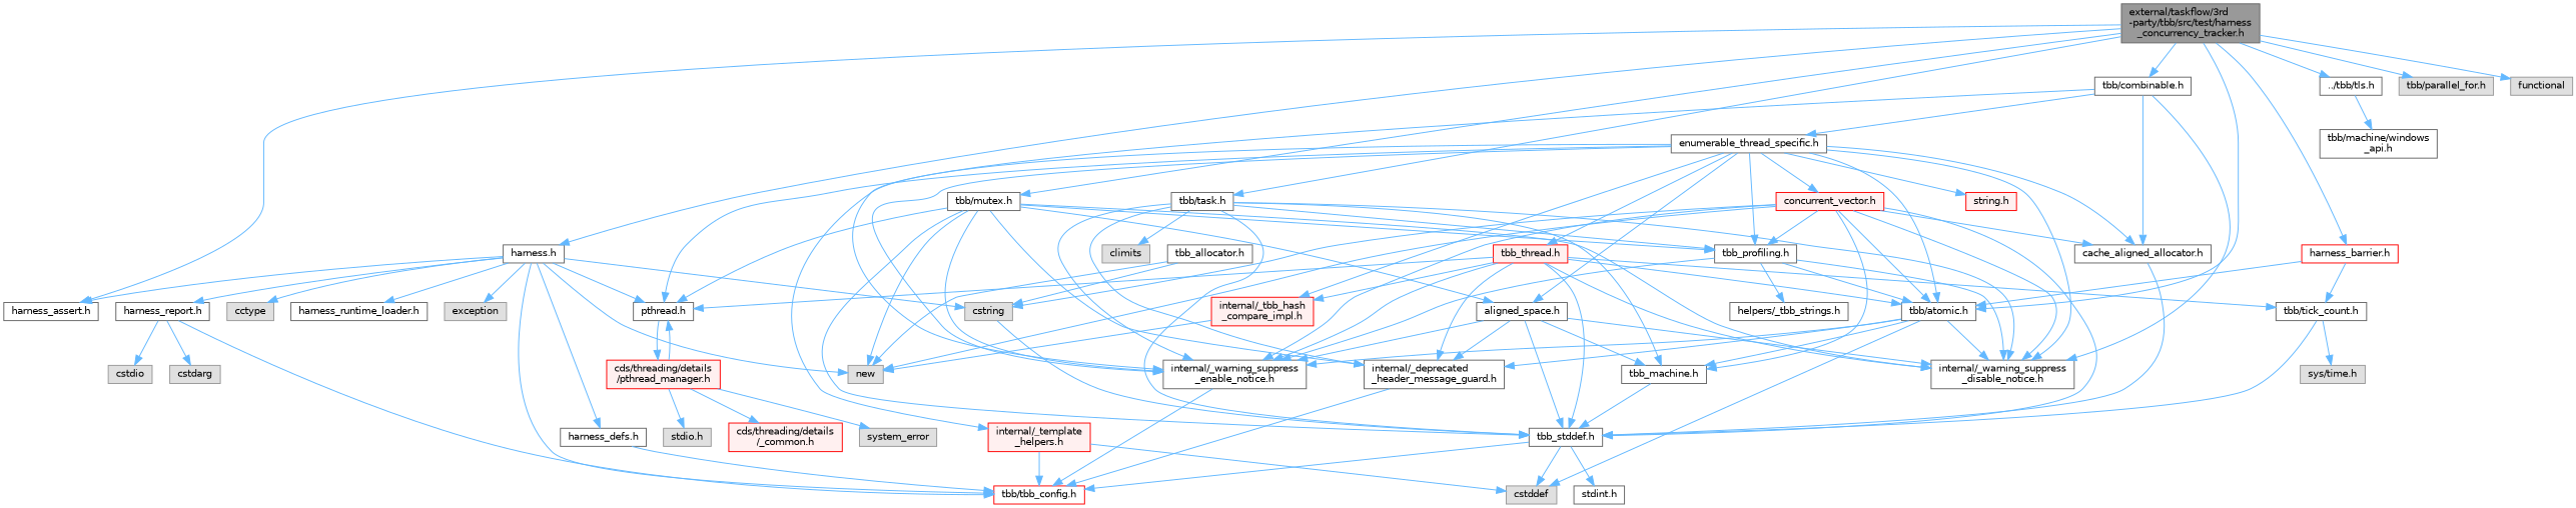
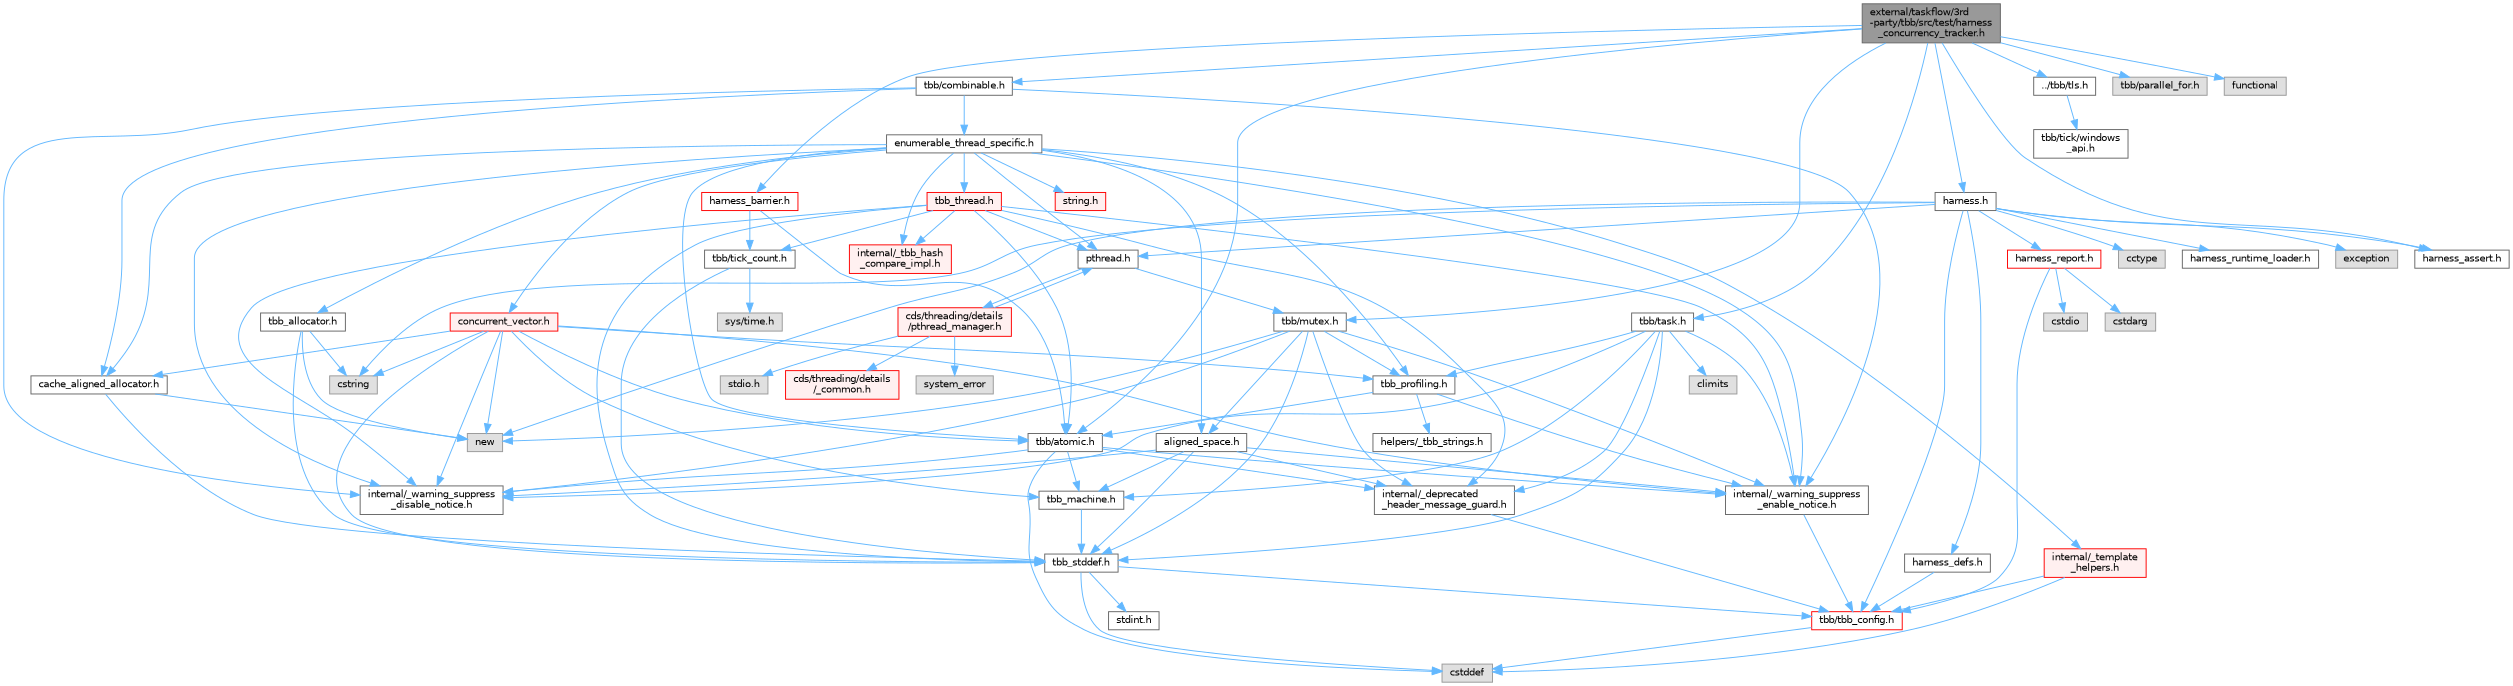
  digraph {
    fontname="DejaVu Sans"
    node [color=grey40 fillcolor=white fontname="DejaVu Sans" fontsize=10 shape=box style=filled]
    edge [color=steelblue1 fontname="DejaVu Sans" fontsize=10 labelfontname=Helvetica labelfontsize=10 style=solid]
    n1 [color=gray40 fillcolor=grey60 fontcolor=black height=0.2 label="external/taskflow/3rd\l-party/tbb/src/test/harness\l_concurrency_tracker.h" width=0.4]
    n2 [height=0.2 label="harness_assert.h" width=0.4]
    n3 [color=red height=0.2 label="harness_barrier.h" width=0.4]
    n4 [height=0.2 label="tbb/atomic.h" width=0.4]
    n5 [height=0.2 label="../tbb/tls.h" width=0.4]
    n6 [height=0.2 label="tbb/mutex.h" width=0.4]
    n7 [height=0.2 label="tbb/task.h" width=0.4]
    n8 [height=0.2 label="tbb/combinable.h" width=0.4]
    n9 [color=grey60 fillcolor="#E0E0E0" height=0.2 label="tbb/parallel_for.h" width=0.4]
    n10 [color=grey60 fillcolor="#E0E0E0" height=0.2 label=functional width=0.4]
    n11 [height=0.2 label="harness.h" width=0.4]
    n12 [height=0.2 label="tbb/tick_count.h" width=0.4]
    n13 [height=0.2 label="internal/_deprecated\l_header_message_guard.h" width=0.4]
    n14 [color=grey60 fillcolor="#E0E0E0" height=0.2 label=cstddef width=0.4]
    n15 [height=0.2 label="internal/_warning_suppress\l_enable_notice.h" width=0.4]
    n16 [height=0.2 label="tbb_machine.h" width=0.4]
    n17 [height=0.2 label="internal/_warning_suppress\l_disable_notice.h" width=0.4]
-   n18 [height=0.2 label="tbb/machine/windows\l_api.h" width=0.4]
+   n18 [height=0.2 label="tbb/tick/windows\l_api.h" width=0.4]
    n19 [height=0.2 label="tbb_stddef.h" width=0.4]
    n20 [height=0.2 label="pthread.h" width=0.4]
    n21 [color=grey60 fillcolor="#E0E0E0" height=0.2 label=new width=0.4]
    n22 [height=0.2 label="aligned_space.h" width=0.4]
    n23 [height=0.2 label="tbb_profiling.h" width=0.4]
    n24 [color=grey60 fillcolor="#E0E0E0" height=0.2 label=climits width=0.4]
    n25 [height=0.2 label="enumerable_thread_specific.h" width=0.4]
    n26 [height=0.2 label="cache_aligned_allocator.h" width=0.4]
    n27 [color=red height=0.2 label="tbb/tbb_config.h" width=0.4]
    n28 [color=grey60 fillcolor="#E0E0E0" height=0.2 label=cstring width=0.4]
    n29 [height=0.2 label="harness_defs.h" width=0.4]
    n30 [color=grey60 fillcolor="#E0E0E0" height=0.2 label=cctype width=0.4]
    n31 [height=0.2 label="harness_runtime_loader.h" width=0.4]
-   n32 [height=0.2 label="harness_report.h" width=0.4]
+   n32 [color=red height=0.2 label="harness_report.h" width=0.4]
    n33 [color=grey60 fillcolor="#E0E0E0" height=0.2 label=exception width=0.4]
    n34 [color=grey60 fillcolor="#E0E0E0" height=0.2 label="sys/time.h" width=0.4]
    n35 [height=0.2 label="stdint.h" width=0.4]
    n36 [color=red fillcolor="#FFF0F0" height=0.2 label="cds/threading/details\l/pthread_manager.h" width=0.4]
    n37 [height=0.2 label="helpers/_tbb_strings.h" width=0.4]
    n38 [color=grey60 fillcolor="#E0E0E0" height=0.2 label=system_error width=0.4]
    n39 [color=grey60 fillcolor="#E0E0E0" height=0.2 label="stdio.h" width=0.4]
    n40 [color=red fillcolor="#FFF0F0" height=0.2 label="cds/threading/details\l/_common.h" width=0.4]
    n41 [color=red fillcolor="#FFF0F0" height=0.2 label="concurrent_vector.h" width=0.4]
    n42 [color=red fillcolor="#FFF0F0" height=0.2 label="tbb_thread.h" width=0.4]
    n43 [color=red fillcolor="#FFF0F0" height=0.2 label="internal/_tbb_hash\l_compare_impl.h" width=0.4]
    n44 [height=0.2 label="tbb_allocator.h" width=0.4]
    n45 [color=red fillcolor="#FFF0F0" height=0.2 label="internal/_template\l_helpers.h" width=0.4]
    n46 [color=red fillcolor="#FFF0F0" height=0.2 label="string.h" width=0.4]
    n47 [color=grey60 fillcolor="#E0E0E0" height=0.2 label=cstdio width=0.4]
    n48 [color=grey60 fillcolor="#E0E0E0" height=0.2 label=cstdarg width=0.4]
    n1 -> n2
    n1 -> n3
    n1 -> n4
    n1 -> n5
    n1 -> n6
    n1 -> n7
    n1 -> n8
    n1 -> n9
    n1 -> n10
    n1 -> n11
    n3 -> n4
    n3 -> n12
    n4 -> n13
    n4 -> n14
    n4 -> n15
    n4 -> n16
    n4 -> n17
    n5 -> n18
    n6 -> n13
    n6 -> n15
    n6 -> n17
    n6 -> n19
-   n6 -> n20
+   n20 -> n6
    n6 -> n21
    n6 -> n22
    n6 -> n23
    n7 -> n13
    n7 -> n15
    n7 -> n16
    n7 -> n17
    n7 -> n19
    n7 -> n23
    n7 -> n24
    n8 -> n15
    n8 -> n17
    n8 -> n25
    n8 -> n26
    n11 -> n2
    n11 -> n20
    n11 -> n21
    n11 -> n27
    n11 -> n28
    n11 -> n29
    n11 -> n30
    n11 -> n31
    n11 -> n32
    n11 -> n33
    n12 -> n19
    n12 -> n34
    n13 -> n27
    n15 -> n27
    n16 -> n19
    n19 -> n14
    n19 -> n27
    n19 -> n35
    n20 -> n36
    n22 -> n13
    n22 -> n15
    n22 -> n16
    n22 -> n17
    n22 -> n19
    n23 -> n4
    n23 -> n15
-   n23 -> n17
    n23 -> n37
    n25 -> n4
    n25 -> n15
    n25 -> n17
    n25 -> n20
    n25 -> n22
    n25 -> n23
    n25 -> n26
    n25 -> n41
    n25 -> n42
    n25 -> n43
+   n25 -> n44
    n25 -> n45
    n25 -> n46
    n26 -> n19
-   n43 -> n21
+   n26 -> n21
+   n27 -> n14
    n29 -> n27
    n32 -> n27
    n32 -> n47
    n32 -> n48
    n36 -> n20
    n36 -> n38
    n36 -> n39
    n36 -> n40
    n41 -> n4
    n41 -> n15
    n41 -> n16
    n41 -> n17
    n41 -> n19
    n41 -> n21
    n41 -> n23
    n41 -> n26
    n41 -> n28
    n42 -> n4
    n42 -> n12
    n42 -> n13
    n42 -> n15
    n42 -> n17
    n42 -> n19
    n42 -> n20
    n42 -> n43
-   n28 -> n19
+   n44 -> n19
    n44 -> n21
    n44 -> n28
    n45 -> n14
    n45 -> n27
  }
